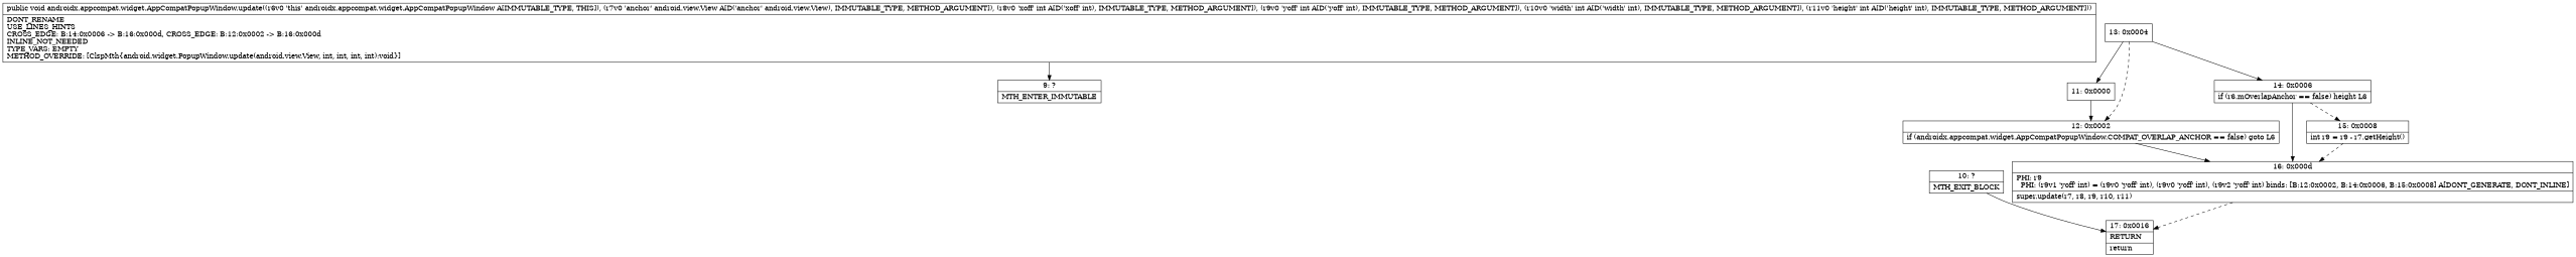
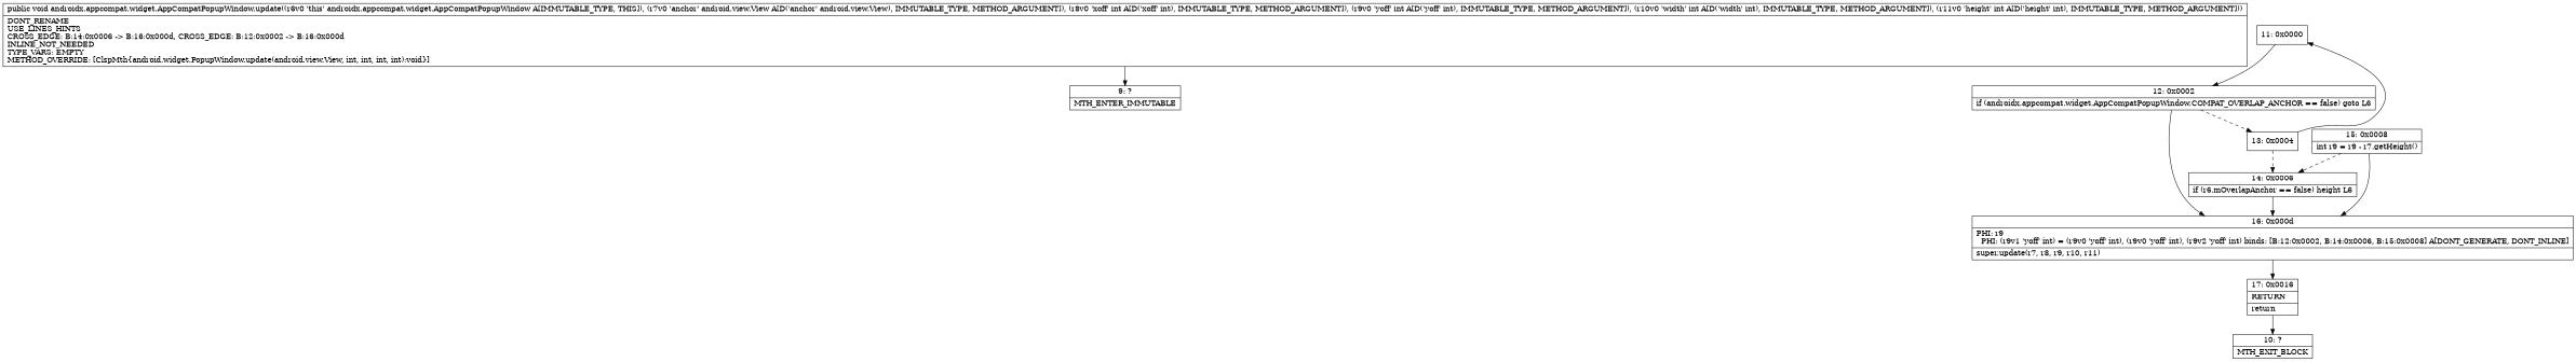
  digraph {
    node [shape=record]
    n1 [label="{9\:\ ?|MTH_ENTER_IMMUTABLE\l}"]
    n2 [label="{11\:\ 0x0000}"]
    n3 [label="{12\:\ 0x0002|if (androidx.appcompat.widget.AppCompatPopupWindow.COMPAT_OVERLAP_ANCHOR == false) goto L6\l}"]
    n4 [label="{13\:\ 0x0004}"]
    n5 [label="{16\:\ 0x000d|PHI: r9 \l  PHI: (r9v1 'yoff' int) = (r9v0 'yoff' int), (r9v0 'yoff' int), (r9v2 'yoff' int) binds: [B:12:0x0002, B:14:0x0006, B:15:0x0008] A[DONT_GENERATE, DONT_INLINE]\l|super.update(r7, r8, r9, r10, r11)\l}"]
    n6 [label="{14\:\ 0x0006|if (r6.mOverlapAnchor == false) height L6\l}"]
    n7 [label="{17\:\ 0x0016|RETURN\l|return\l}"]
    n8 [label="{15\:\ 0x0008|int r9 = r9 \- r7.getHeight()\l}"]
    n9 [label="{10\:\ ?|MTH_EXIT_BLOCK\l}"]
    n10 [label="{public void androidx.appcompat.widget.AppCompatPopupWindow.update((r6v0 'this' androidx.appcompat.widget.AppCompatPopupWindow A[IMMUTABLE_TYPE, THIS]), (r7v0 'anchor' android.view.View A[D('anchor' android.view.View), IMMUTABLE_TYPE, METHOD_ARGUMENT]), (r8v0 'xoff' int A[D('xoff' int), IMMUTABLE_TYPE, METHOD_ARGUMENT]), (r9v0 'yoff' int A[D('yoff' int), IMMUTABLE_TYPE, METHOD_ARGUMENT]), (r10v0 'width' int A[D('width' int), IMMUTABLE_TYPE, METHOD_ARGUMENT]), (r11v0 'height' int A[D('height' int), IMMUTABLE_TYPE, METHOD_ARGUMENT]))  | DONT_RENAME\lUSE_LINES_HINTS\lCROSS_EDGE: B:14:0x0006 \-\> B:16:0x000d, CROSS_EDGE: B:12:0x0002 \-\> B:16:0x000d\lINLINE_NOT_NEEDED\lTYPE_VARS: EMPTY\lMETHOD_OVERRIDE: [ClspMth\{android.widget.PopupWindow.update(android.view.View, int, int, int, int):void\}]\l}"]
    n2 -> n3
-   n4 -> n3 [style=dashed]
+   n3 -> n4 [style=dashed]
    n3 -> n5
    n4 -> n2
-   n4 -> n6
-   n5 -> n7 [style=dashed]
+   n4 -> n6 [style=dashed]
+   n5 -> n7
    n6 -> n5
-   n6 -> n8 [style=dashed]
-   n9 -> n7
-   n8 -> n5 [style=dashed]
+   n8 -> n6 [style=dashed]
+   n7 -> n9
+   n8 -> n5
    n10 -> n1
  }
